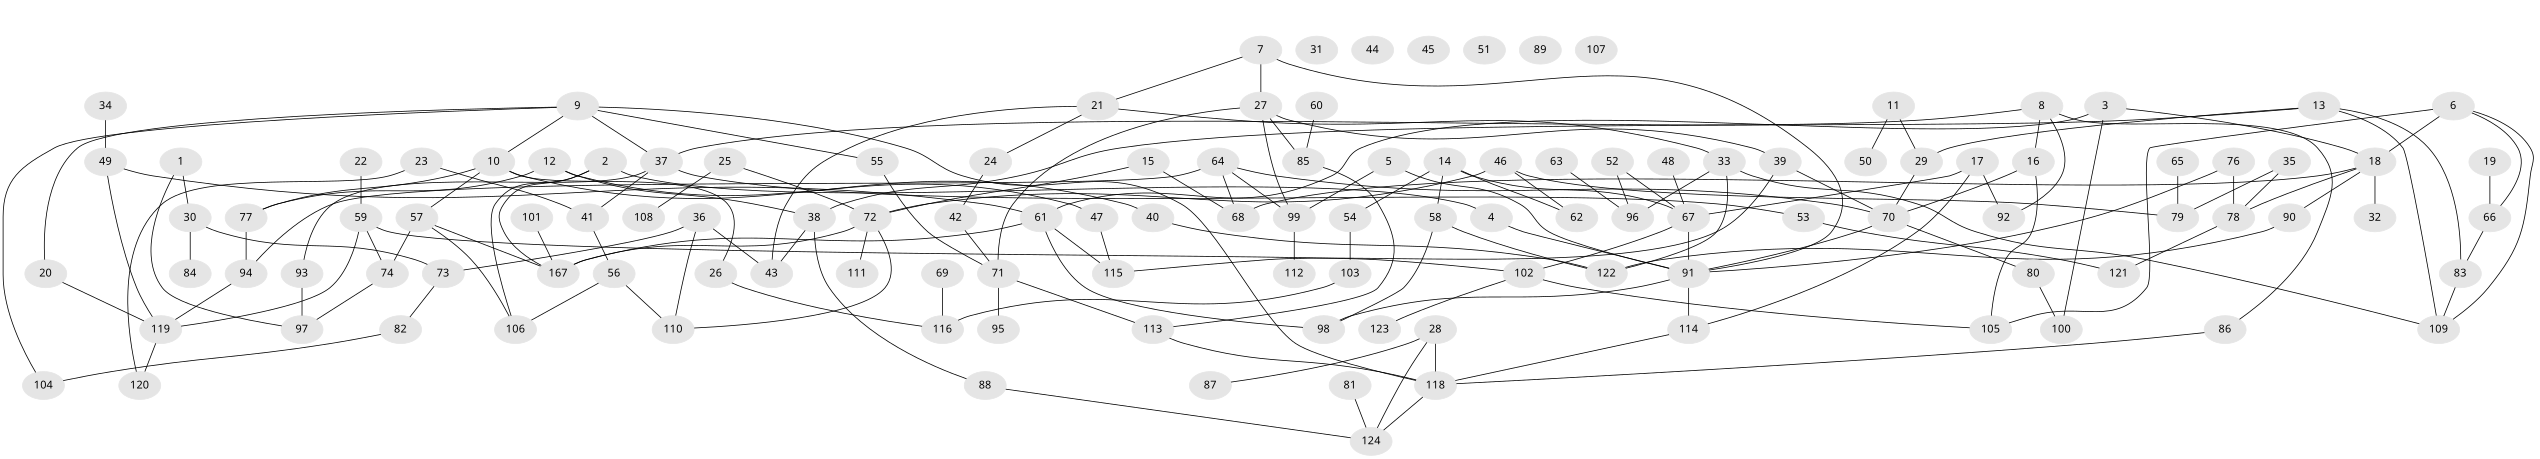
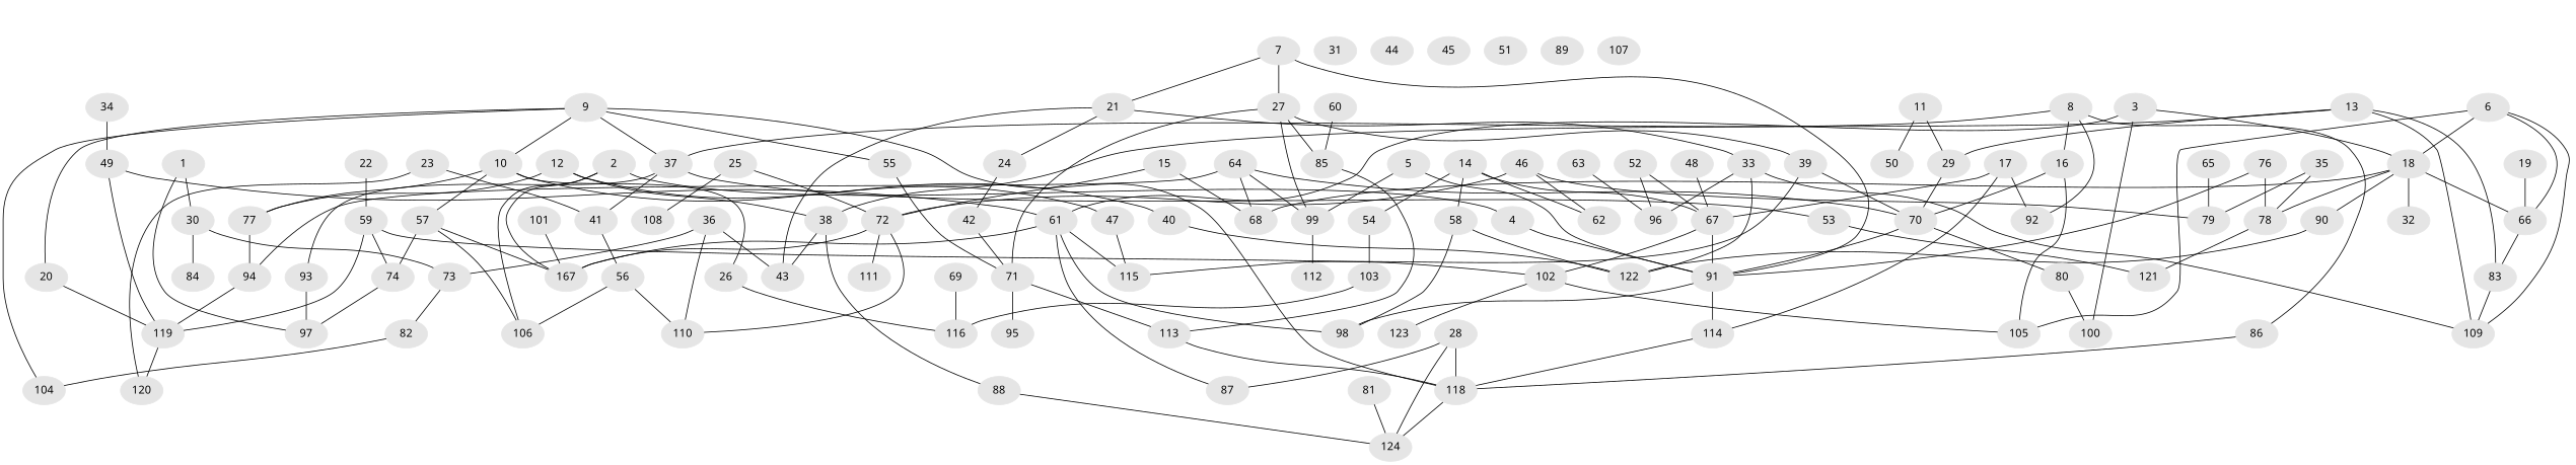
  graph {
    fontname="Noto Sans"
    node [color=gray90 fontname="Noto Sans" style=filled]
    edge [fontname="Noto Sans"]
    1
    30
    97
    73
    84
    2
    4
    106
    n9 [label=167]
    91
    3
    18
    61
    100
    66
    68
    32
    78
    90
    87
    115
    98
    114
    5
    99
    112
    6
    105
    109
    83
    7
    21
    27
    24
    33
    43
    39
    71
    85
    8
    16
    37
    86
    92
    70
    41
    53
    93
    118
    9
    10
    20
    55
    104
    26
    40
    57
    77
    119
    124
    116
    122
    74
    94
    11
    29
    50
    12
    38
    47
    88
    13
    14
    54
    58
    62
    67
    103
    102
    15
    72
    110
    111
    80
    17
    121
    19
    120
    42
    96
    22
    59
    23
    56
    25
    108
    95
    113
    28
    82
    31
    34
    49
    35
    79
    36
    69
    44
    45
    46
    48
    51
    52
    123
    60
    63
    64
    65
    76
    81
    89
    101
    107
    1 -- 30
    1 -- 97
    30 -- 73
    30 -- 84
    73 -- 82
    2 -- 4
    2 -- 106
    2 -- n9
    4 -- 91
    91 -- 98
    91 -- 114
    3 -- 18
    3 -- 61
    3 -- 100
+   18 -- 66
    18 -- 68
    18 -- 32
    18 -- 78
    18 -- 90
    61 -- n9
+   61 -- 87
    61 -- 115
    61 -- 98
    66 -- 83
    78 -- 121
    90 -- 122
    114 -- 118
    5 -- 91
    5 -- 99
    99 -- 112
    6 -- 18
    6 -- 66
    6 -- 105
    6 -- 109
    83 -- 109
    7 -- 91
    7 -- 21
    7 -- 27
    21 -- 24
    21 -- 33
    21 -- 43
    27 -- 99
    27 -- 39
    27 -- 71
    27 -- 85
    24 -- 42
    33 -- 109
    33 -- 122
    33 -- 96
    39 -- 115
    39 -- 70
    71 -- 95
    71 -- 113
    85 -- 113
    8 -- 16
    8 -- 37
    8 -- 86
    8 -- 92
    16 -- 105
    16 -- 70
    37 -- 41
    37 -- 53
    37 -- 93
    86 -- 118
    70 -- 91
    70 -- 80
    41 -- 56
    53 -- 121
    93 -- 97
    118 -- 124
    9 -- 37
    9 -- 118
    9 -- 10
    9 -- 20
    9 -- 55
    9 -- 104
    10 -- 26
    10 -- 40
    10 -- 57
    10 -- 77
    20 -- 119
    55 -- 71
    26 -- 116
    40 -- 122
    57 -- 106
    57 -- n9
    57 -- 74
    77 -- 94
    119 -- 120
    74 -- 97
    94 -- 119
    11 -- 29
    11 -- 50
    29 -- 70
    12 -- 77
    12 -- 38
    12 -- 47
    38 -- 43
    38 -- 88
    47 -- 115
    88 -- 124
    13 -- 109
    13 -- 83
    13 -- 29
    13 -- 38
    14 -- 54
    14 -- 58
    14 -- 62
    14 -- 67
    54 -- 103
    58 -- 98
    58 -- 122
    67 -- 91
    67 -- 102
    103 -- 116
    102 -- 105
    102 -- 123
    15 -- 68
    15 -- 72
    72 -- n9
    72 -- 110
    72 -- 111
    80 -- 100
    17 -- 114
    17 -- 92
    17 -- 67
    19 -- 66
    42 -- 71
    22 -- 59
    59 -- 119
    59 -- 74
    59 -- 102
    23 -- 41
    23 -- 120
    56 -- 106
    56 -- 110
    25 -- 72
    25 -- 108
    113 -- 118
    28 -- 87
    28 -- 118
    28 -- 124
    82 -- 104
    34 -- 49
    49 -- 61
    49 -- 119
    35 -- 78
    35 -- 79
    36 -- 73
    36 -- 43
    36 -- 110
    69 -- 116
    46 -- 62
    46 -- 72
    46 -- 79
    48 -- 67
    52 -- 67
    52 -- 96
    60 -- 85
    63 -- 96
    64 -- 68
    64 -- 99
    64 -- 70
    64 -- 94
    65 -- 79
    76 -- 91
    76 -- 78
    81 -- 124
    101 -- n9
  }
